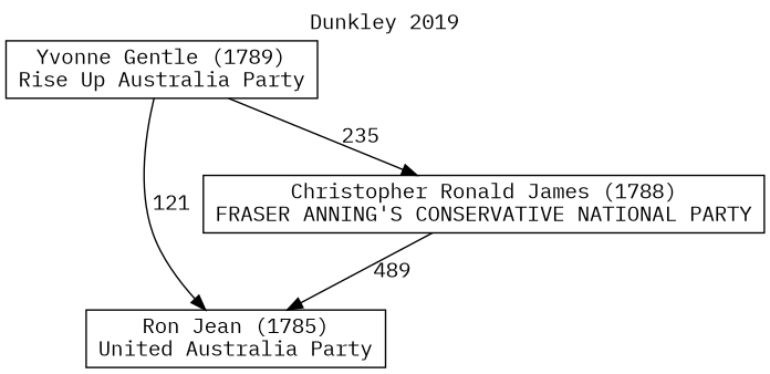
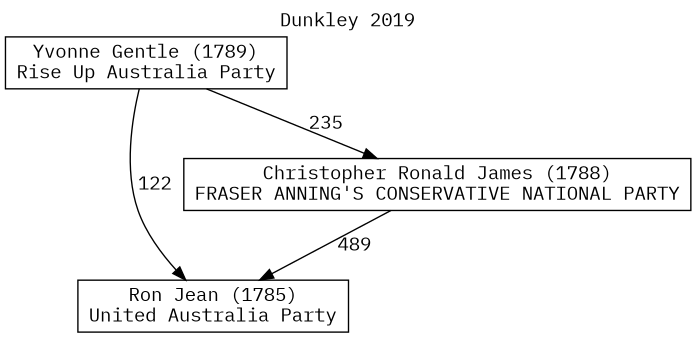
  digraph {
    label="Dunkley 2019"
    labelloc=t
    mclimit=10
    fontname="IBM Plex Mono"
    node [shape=box fontname="IBM Plex Mono"]
    edge [fontname="IBM Plex Mono"]
    n1 [label="Ron Jean (1785)\nUnited Australia Party"]
    n2 [label="Christopher Ronald James (1788)\nFRASER ANNING'S CONSERVATIVE NATIONAL PARTY"]
    n3 [label="Yvonne Gentle (1789)\nRise Up Australia Party"]
    n2 -> n1 [label=489]
-   n3 -> n1 [label=121]
+   n3 -> n1 [label=122]
    n3 -> n2 [label=235]
  }
